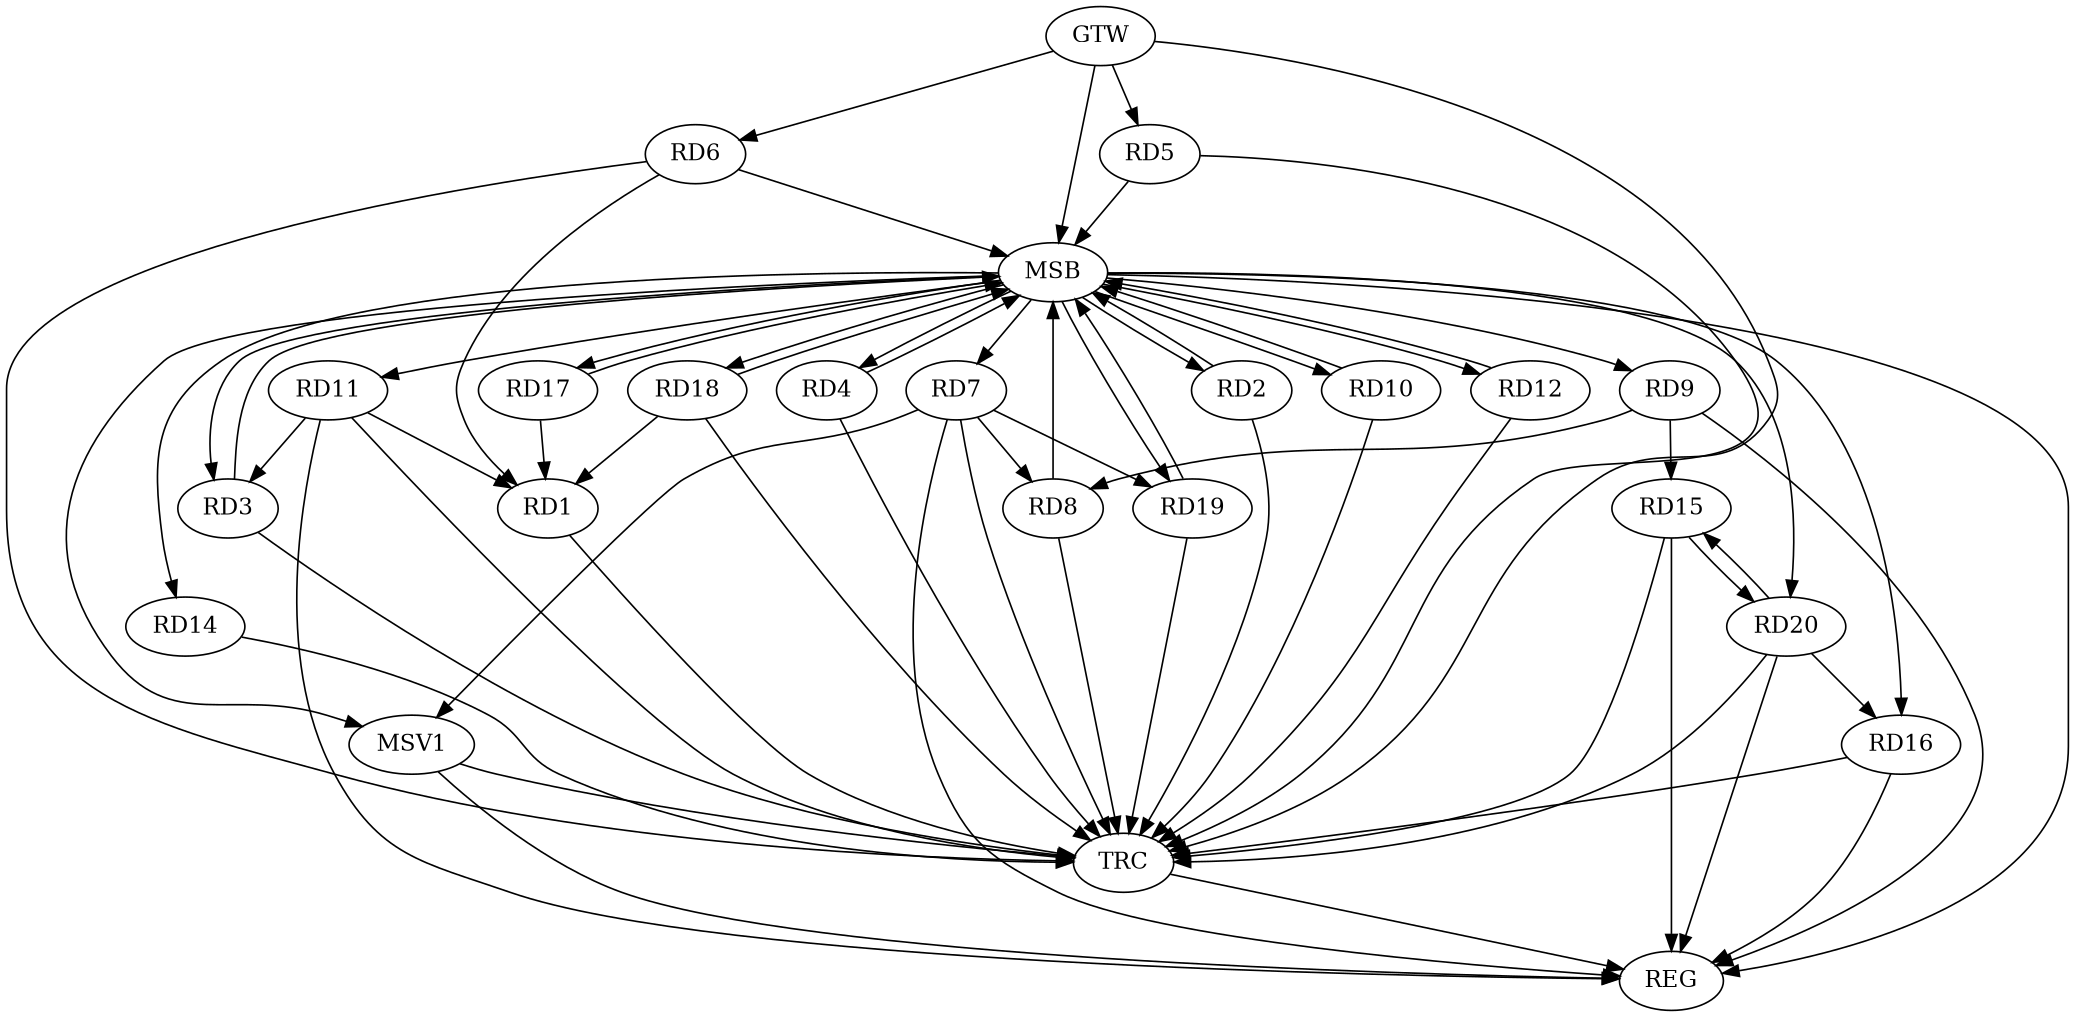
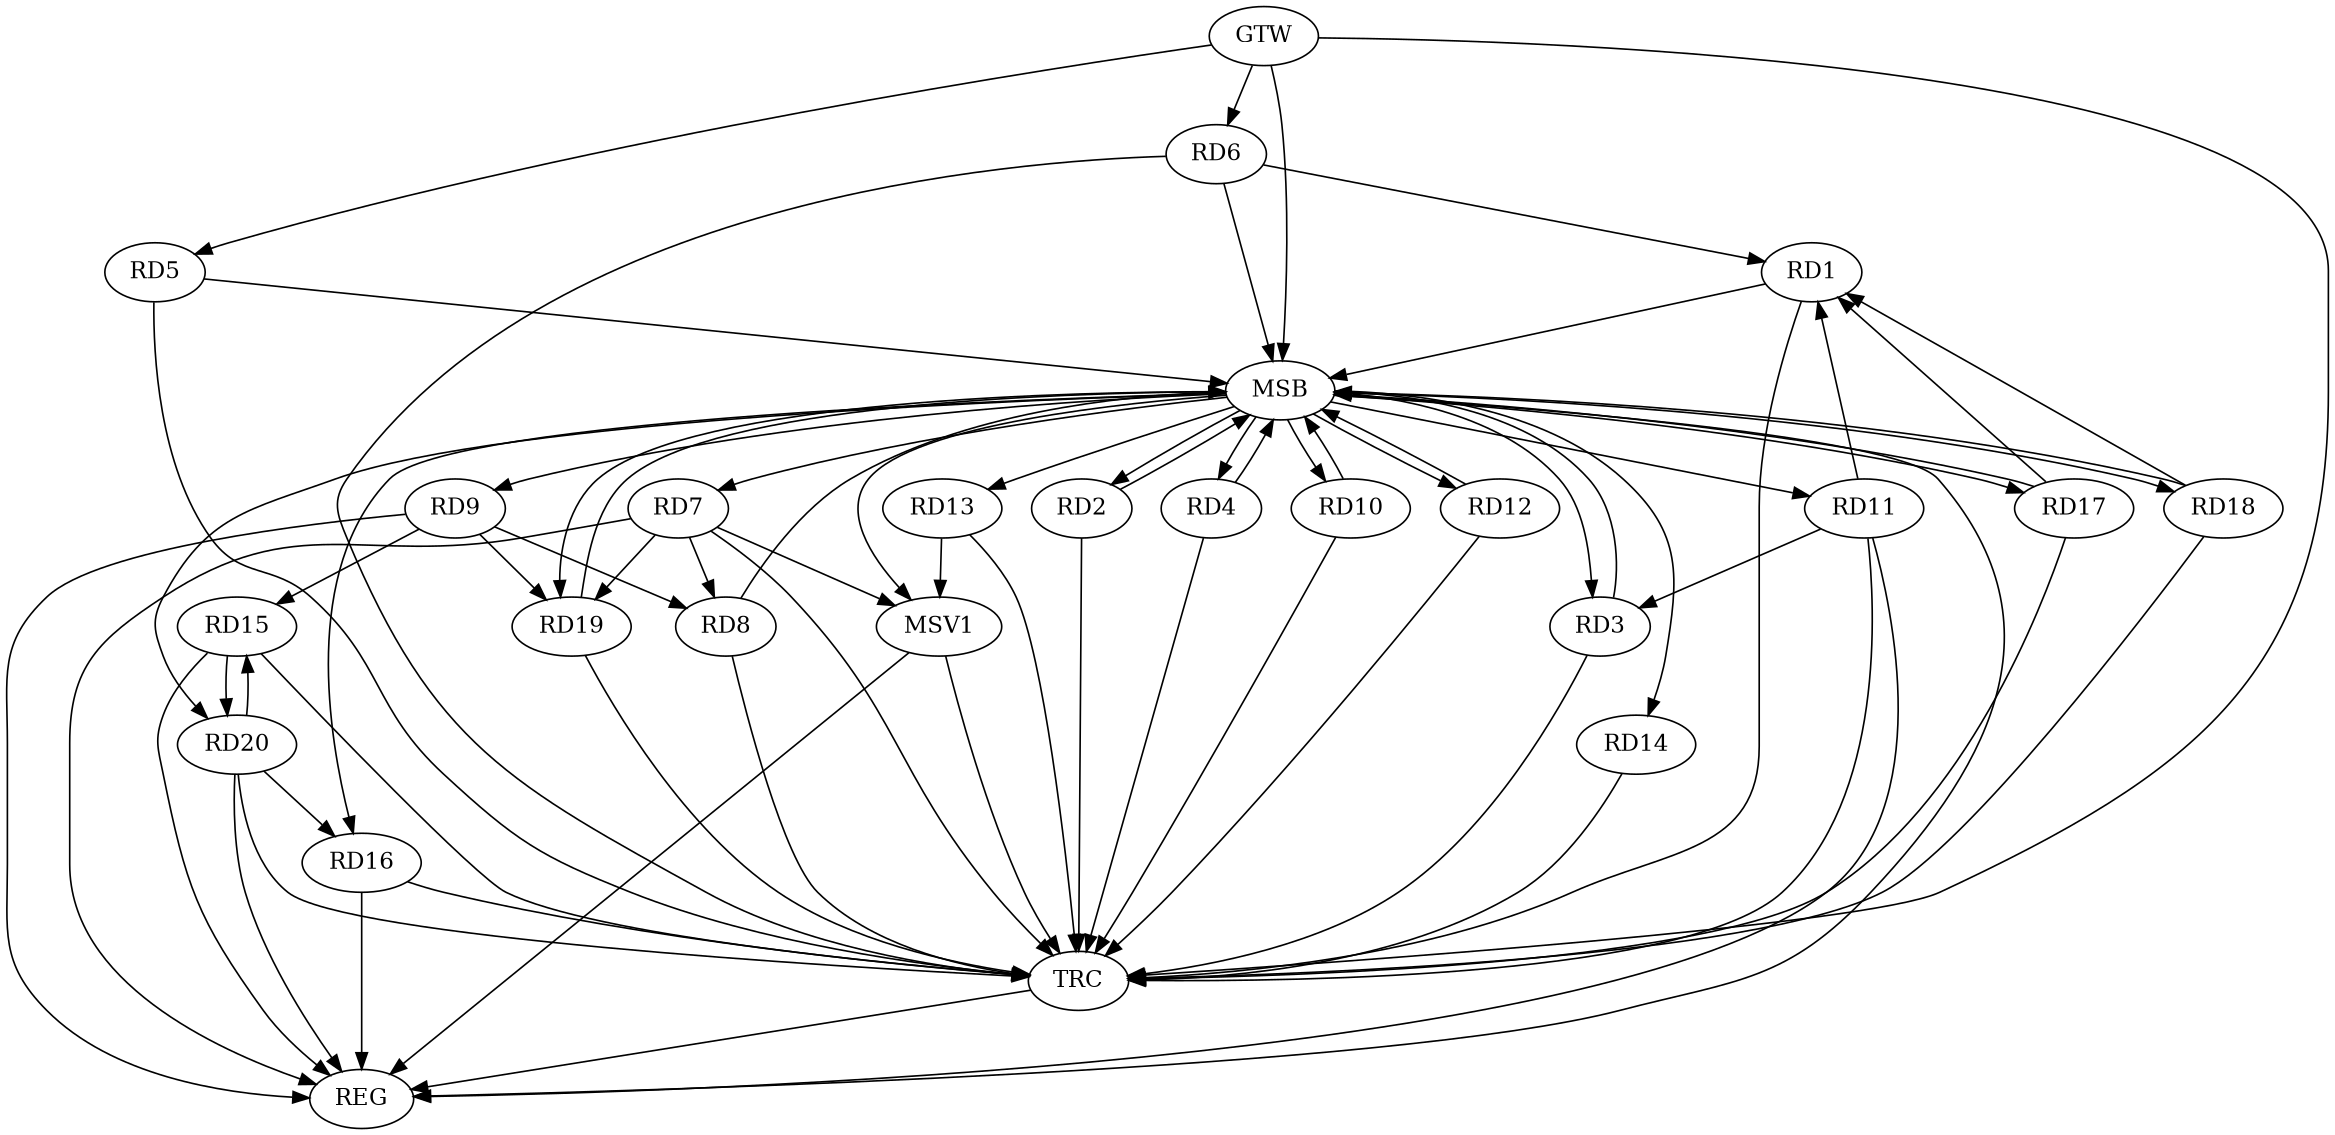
  strict digraph {
    n1 [label=RD1]
    n2 [label=MSB]
    n3 [label=TRC]
    n4 [label=RD2]
    n5 [label=RD3]
    n6 [label=RD4]
    n7 [label=RD7]
    n8 [label=RD19]
    n9 [label=REG]
    n10 [label=MSV1]
    n11 [label=RD9]
    n12 [label=RD10]
    n13 [label=RD11]
    n14 [label=RD12]
+   n15 [label=RD13]
    n16 [label=RD14]
    n17 [label=RD20]
    n18 [label=RD16]
    n19 [label=RD17]
    n20 [label=RD18]
    n21 [label=RD5]
    n22 [label=RD6]
    n23 [label=RD8]
    n24 [label=RD15]
    n25 [label=GTW]
+   n1 -> n2
    n1 -> n3
    n2 -> n4
    n2 -> n5
    n2 -> n6
    n2 -> n7
    n2 -> n8
    n2 -> n9
    n2 -> n10
    n2 -> n11
    n2 -> n12
    n2 -> n13
    n2 -> n14
+   n2 -> n15
    n2 -> n16
    n2 -> n17
    n2 -> n18
    n2 -> n19
    n2 -> n20
    n3 -> n9
    n4 -> n2
    n4 -> n3
    n5 -> n2
    n5 -> n3
    n6 -> n2
    n6 -> n3
    n7 -> n3
    n7 -> n8
    n7 -> n9
    n7 -> n10
    n7 -> n23
    n8 -> n2
    n8 -> n3
    n10 -> n3
    n10 -> n9
+   n11 -> n8
    n11 -> n9
    n11 -> n23
    n11 -> n24
    n12 -> n2
    n12 -> n3
    n13 -> n1
    n13 -> n3
    n13 -> n5
    n13 -> n9
    n14 -> n2
    n14 -> n3
+   n15 -> n3
+   n15 -> n10
    n16 -> n3
    n17 -> n3
    n17 -> n9
    n17 -> n18
    n17 -> n24
    n18 -> n3
    n18 -> n9
    n19 -> n1
    n19 -> n2
+   n19 -> n3
    n20 -> n1
    n20 -> n2
    n20 -> n3
    n21 -> n2
    n21 -> n3
    n22 -> n1
    n22 -> n2
    n22 -> n3
    n23 -> n2
    n23 -> n3
    n24 -> n3
    n24 -> n9
    n24 -> n17
    n25 -> n2
    n25 -> n3
    n25 -> n21
    n25 -> n22
  }
